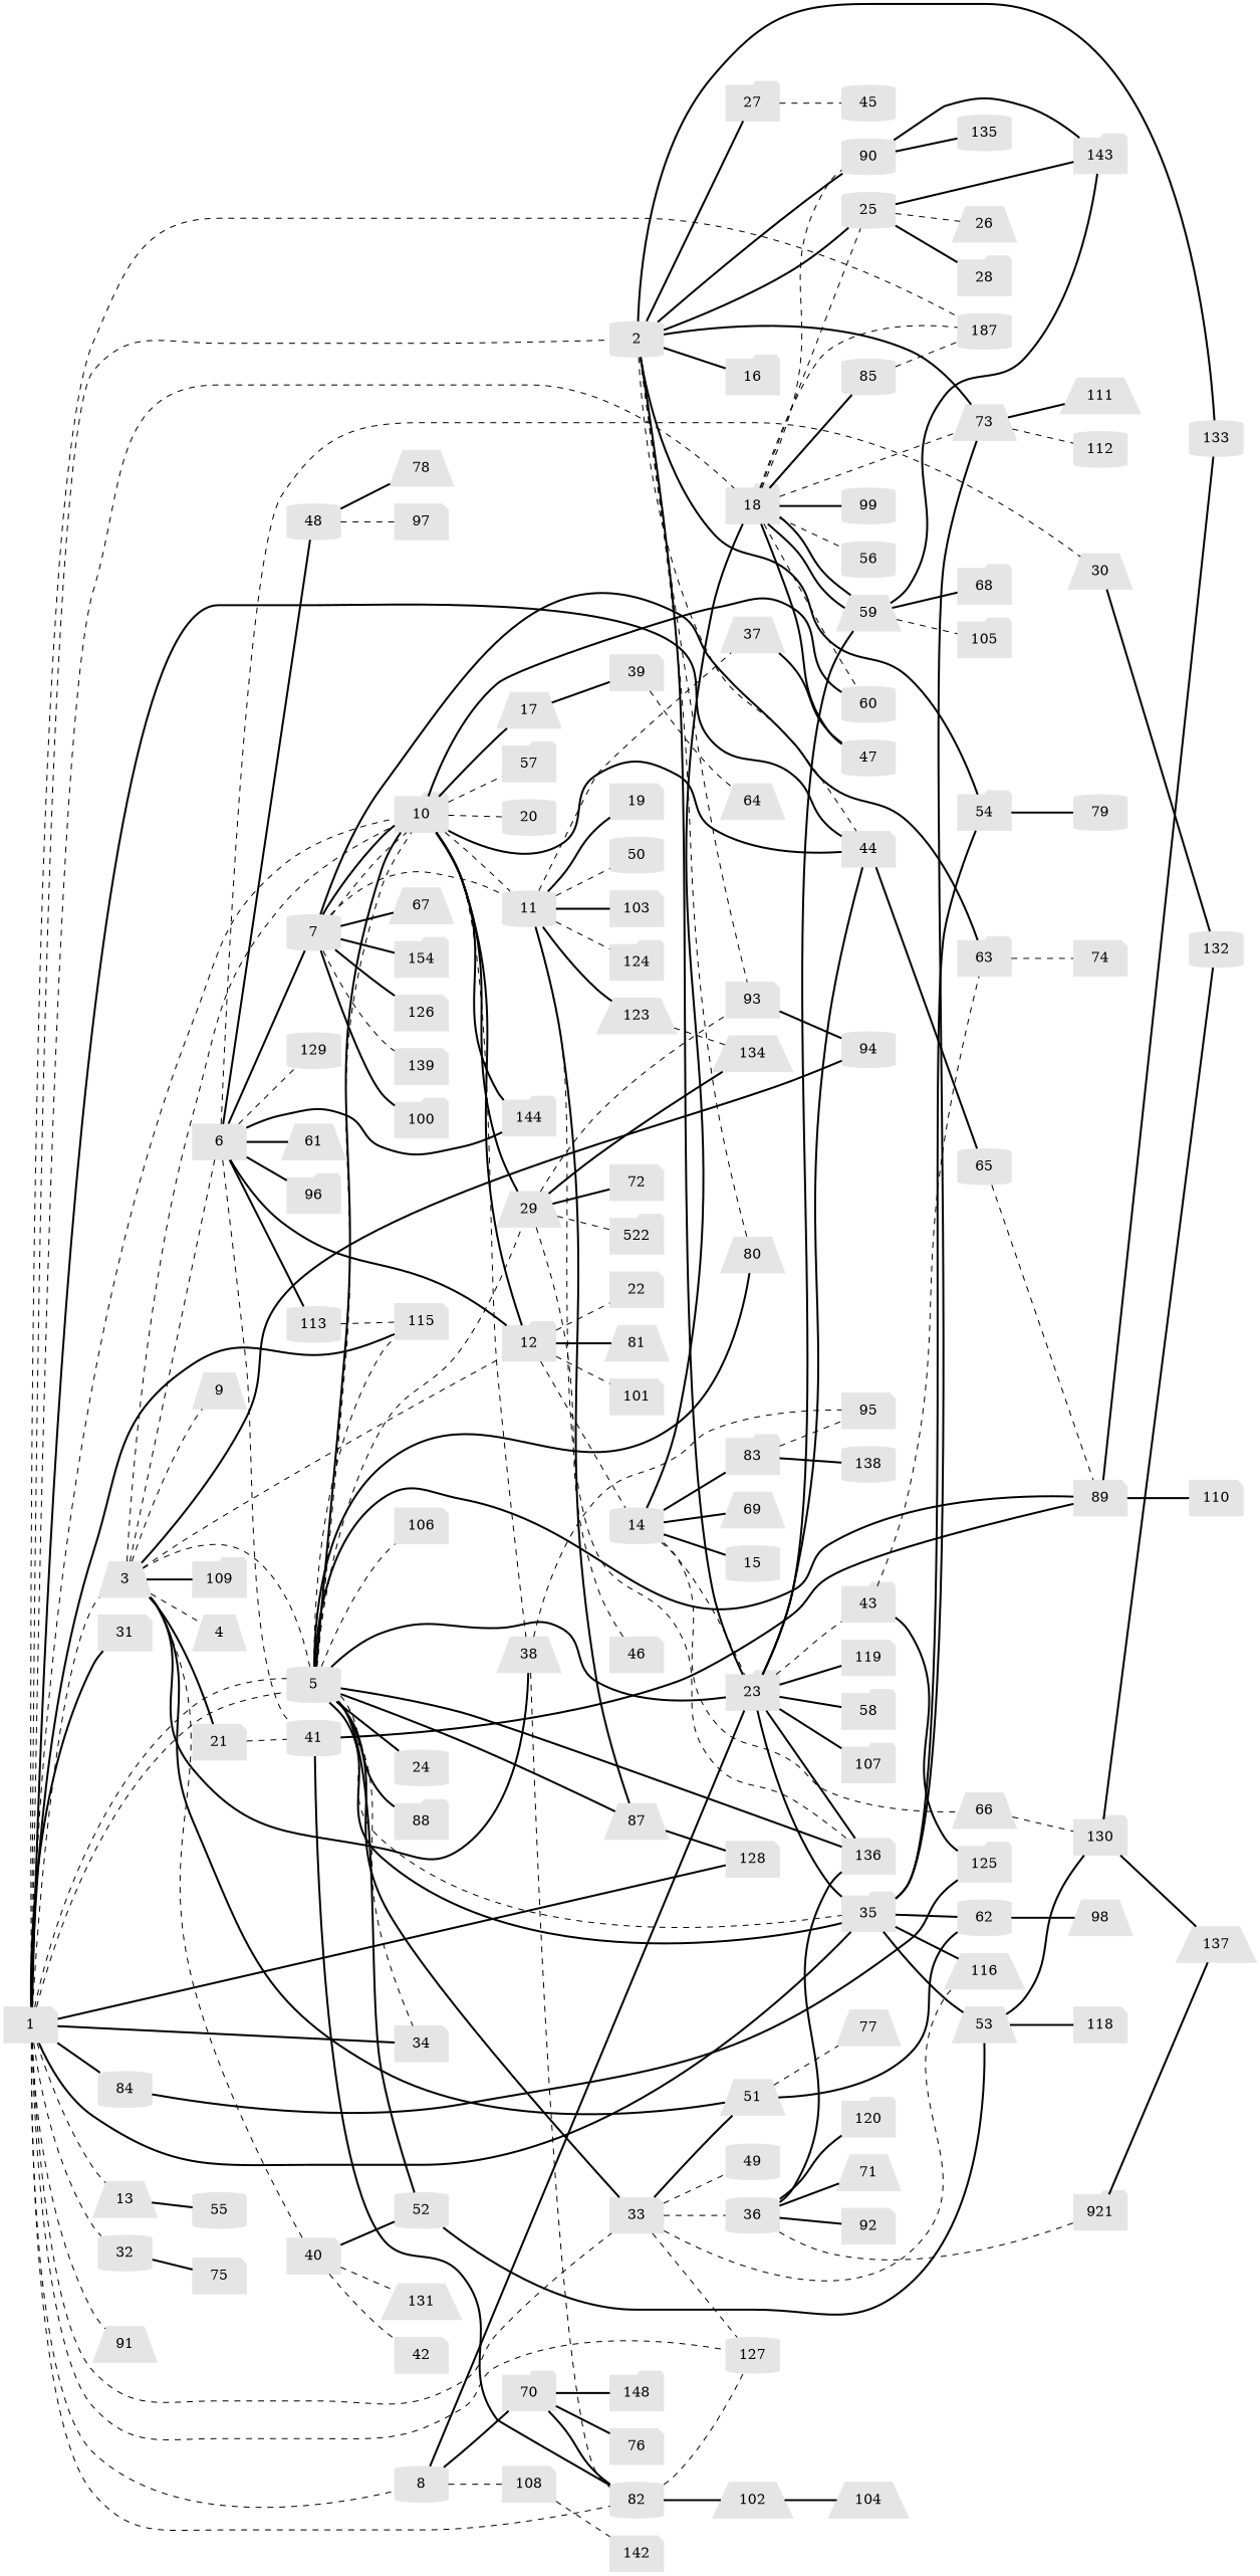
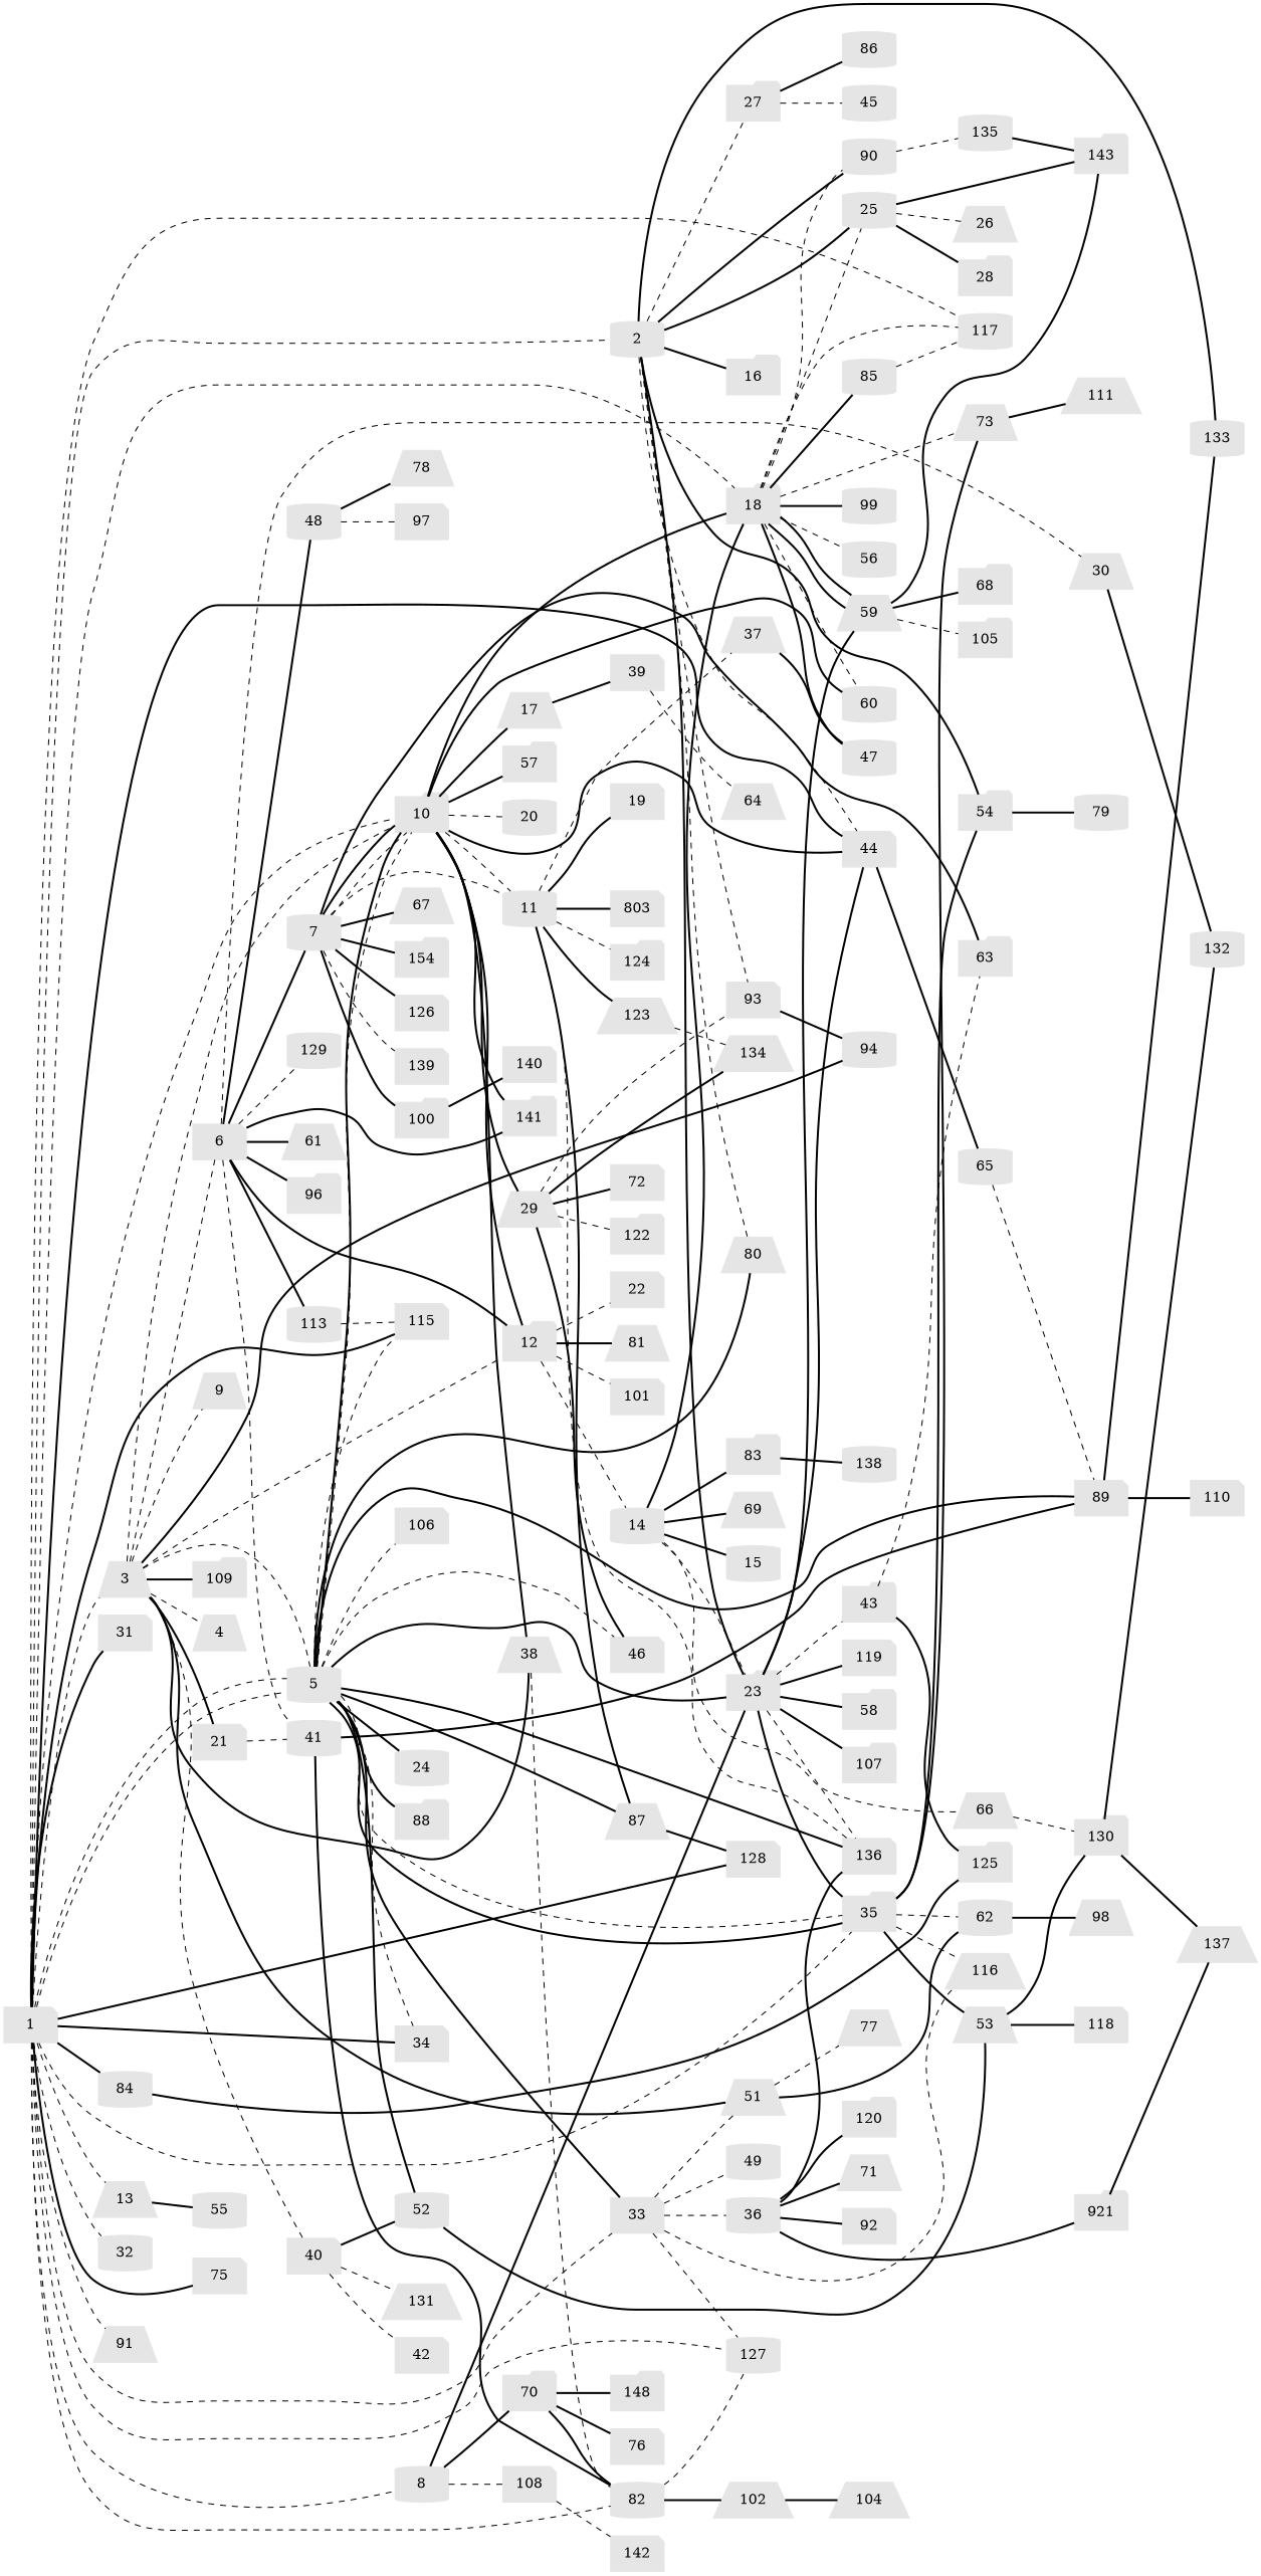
  graph {
    rankdir=LR
    node [color=gray90 shape=cylinder style=filled]
    edge [style=bold]
    1 [shape=note]
    2
    3 [shape=trapezium]
    5
    8
    10 [shape=folder]
    13 [shape=trapezium]
    18 [shape=folder]
    31 [shape=note]
    32
    33 [shape=note]
    34 [shape=note]
    35 [shape=folder]
    44 [shape=note]
    75 [shape=note]
    82
    84
    91 [shape=trapezium]
    115 [shape=note]
-   117 [label=187]
+   117
    127
    128 [shape=note]
    16 [shape=folder]
    23 [shape=folder]
    25
    27 [shape=folder]
    54 [shape=folder]
    73 [shape=trapezium]
    80 [shape=trapezium]
    90
    93 [shape=note]
    133
    4 [shape=trapezium]
    6 [shape=note]
    9 [shape=trapezium]
    12 [shape=folder]
    21 [shape=note]
    38 [shape=trapezium]
    40 [shape=note]
    51 [shape=trapezium]
    94
    109 [shape=folder]
    24
    29 [shape=trapezium]
    52
    87 [shape=trapezium]
    88 [shape=folder]
    89 [shape=note]
    106 [shape=note]
    136 [shape=note]
    70 [shape=folder]
    108 [shape=note]
-   144 [shape=folder]
+   144 [shape=folder label=141]
    11
    17 [shape=trapezium]
    20
    57 [shape=folder]
    60
    55
    47
    56
    59 [shape=trapezium]
    85
    99
    36
    49
    116 [shape=trapezium]
    53 [shape=trapezium]
    62
    65
    102 [shape=trapezium]
    125 [shape=folder]
    43 [shape=folder]
    58 [shape=folder]
    107 [shape=folder]
    119 [shape=note]
    26 [shape=trapezium]
    28 [shape=folder]
    143 [shape=folder]
    45
+   86
    79
    111 [shape=trapezium]
-   112
    135
    7
    30 [shape=trapezium]
    41
    48
    61 [shape=trapezium]
    96 [shape=folder]
    113
    129
    14
    22 [shape=note]
    81 [shape=trapezium]
    101 [shape=note]
-   95 [shape=note]
    42 [shape=note]
    131 [shape=trapezium]
    77 [shape=trapezium]
    46 [shape=note]
    72 [shape=note]
-   122 [shape=folder label=522]
+   122 [shape=folder]
    134 [shape=trapezium]
    110 [shape=note]
    63 [shape=folder]
    67 [shape=trapezium]
    100 [shape=folder]
    n110 [label=154 shape=folder]
    126 [shape=note]
    139 [shape=note]
    132
    78 [shape=trapezium]
    97 [shape=note]
    19 [shape=note]
    37 [shape=trapezium]
-   50
-   103 [shape=note]
+   103 [shape=note label=803]
    123 [shape=trapezium]
    124 [shape=folder]
-   74 [shape=note]
+   140 [shape=note]
    76 [shape=note]
    n125 [label=148 shape=folder]
    142 [shape=note]
    39 [shape=note]
    15
    66 [shape=trapezium]
    69 [shape=trapezium]
    83 [shape=folder]
    130 [shape=folder]
    138
    64 [shape=trapezium]
    68 [shape=folder]
    105 [shape=folder]
    71 [shape=trapezium]
    92 [shape=note]
    120 [shape=folder]
    n140 [label=921 shape=folder]
    118 [shape=note]
    98 [shape=trapezium]
    137 [shape=trapezium]
    104 [shape=trapezium]
    1 -- 2 [style=dashed]
    1 -- 3 [style=dashed]
    1 -- 5 [style=dashed]
    1 -- 5 [style=dashed]
    1 -- 8 [style=dashed]
    1 -- 10 [style=dashed]
    1 -- 13 [style=dashed]
    1 -- 18 [style=dashed]
    1 -- 31
    1 -- 32 [style=dashed]
    1 -- 33 [style=dashed]
    1 -- 34
-   1 -- 35
+   1 -- 35 [style=dashed]
    1 -- 44
-   32 -- 75
+   1 -- 75
    1 -- 82 [style=dashed]
    1 -- 84
    1 -- 91 [style=dashed]
    1 -- 115
    1 -- 117 [style=dashed]
    1 -- 127 [style=dashed]
    1 -- 128
    2 -- 44 [style=dashed]
    2 -- 16
    2 -- 23
    2 -- 25
-   2 -- 27
+   2 -- 27 [style=dashed]
    2 -- 54
-   2 -- 73
    2 -- 80 [style=dashed]
    2 -- 90
    2 -- 93 [style=dashed]
    2 -- 133
    3 -- 5 [style=dashed]
    3 -- 10 [style=dashed]
    3 -- 4 [style=dashed]
    3 -- 6 [style=dashed]
    3 -- 9 [style=dashed]
    3 -- 12 [style=dashed]
    3 -- 21
    3 -- 38
    3 -- 40 [style=dashed]
    3 -- 51
    3 -- 94
    3 -- 109
    5 -- 10 [style=dashed]
    5 -- 10
    5 -- 33
    5 -- 34 [style=dashed]
    5 -- 35
    5 -- 35 [style=dashed]
    5 -- 115 [style=dashed]
    5 -- 23
    5 -- 80
    5 -- 24
-   5 -- 29 [style=dashed]
+   5 -- 46 [style=dashed]
    5 -- 52
    5 -- 87
    5 -- 88
    5 -- 89
    5 -- 106 [style=dashed]
    5 -- 136
    8 -- 23
    8 -- 70
    8 -- 108 [style=dashed]
+   10 -- 18
    10 -- 44
    10 -- 12
-   10 -- 38 [style=dashed]
+   10 -- 38
    10 -- 29
    10 -- 144
    10 -- 11 [style=dashed]
    10 -- 17
    10 -- 20 [style=dashed]
-   10 -- 57 [style=dashed]
+   10 -- 57
    10 -- 60
    13 -- 55
    18 -- 117 [style=dashed]
    18 -- 25 [style=dashed]
    18 -- 73 [style=dashed]
    18 -- 90 [style=dashed]
    18 -- 60 [style=dashed]
    18 -- 47
    18 -- 56 [style=dashed]
    18 -- 59
    18 -- 59
    18 -- 85
    18 -- 99
    33 -- 127 [style=dashed]
-   33 -- 51
+   33 -- 51 [style=dashed]
    33 -- 36 [style=dashed]
    33 -- 49 [style=dashed]
    33 -- 116 [style=dashed]
    35 -- 54
    35 -- 73
-   35 -- 116
+   35 -- 116 [style=dashed]
    35 -- 53
-   35 -- 62
+   35 -- 62 [style=dashed]
    44 -- 65
    82 -- 127 [style=dashed]
    82 -- 102
    84 -- 125
    23 -- 35
    23 -- 44
-   23 -- 136
+   23 -- 136 [style=dashed]
    23 -- 59
    23 -- 43 [style=dashed]
    23 -- 58
    23 -- 107
    23 -- 119
    25 -- 26 [style=dashed]
    25 -- 28
    25 -- 143
    27 -- 45 [style=dashed]
+   27 -- 86
    54 -- 79
    73 -- 111
-   73 -- 112 [style=dashed]
-   90 -- 135
+   90 -- 135 [style=dashed]
    93 -- 94
    6 -- 12
    6 -- 144
    6 -- 7
    6 -- 30 [style=dashed]
    6 -- 41 [style=dashed]
    6 -- 48
    6 -- 61
    6 -- 96
    6 -- 113
    6 -- 129 [style=dashed]
    12 -- 14 [style=dashed]
    12 -- 22 [style=dashed]
    12 -- 81
    12 -- 101 [style=dashed]
    21 -- 41 [style=dashed]
    38 -- 82 [style=dashed]
-   38 -- 95 [style=dashed]
    40 -- 52
    40 -- 42 [style=dashed]
    40 -- 131 [style=dashed]
    51 -- 62
    51 -- 77 [style=dashed]
    29 -- 93 [style=dashed]
-   29 -- 46 [style=dashed]
+   29 -- 46
    29 -- 72
    29 -- 122 [style=dashed]
    29 -- 134
    52 -- 53
    87 -- 128
    89 -- 133
    89 -- 110
    70 -- 82
    70 -- 76
    70 -- n125
    108 -- 142 [style=dashed]
    11 -- 87
    11 -- 136 [style=dashed]
    11 -- 19
    11 -- 37 [style=dashed]
-   11 -- 50 [style=dashed]
    11 -- 103
    11 -- 123
    11 -- 124 [style=dashed]
    17 -- 39
    59 -- 143
    59 -- 68
    59 -- 105 [style=dashed]
    85 -- 117 [style=dashed]
    36 -- 136
    36 -- 71
    36 -- 92
    36 -- 120
-   36 -- n140 [style=dashed]
+   36 -- n140
    53 -- 130
    53 -- 118
    62 -- 98
    65 -- 89 [style=dashed]
    102 -- 104
    43 -- 125
    43 -- 63 [style=dashed]
-   90 -- 143
+   135 -- 143
    7 -- 10 [style=dashed]
    7 -- 10
    7 -- 11 [style=dashed]
    7 -- 63
    7 -- 67
    7 -- 100
    7 -- n110
    7 -- 126
    7 -- 139 [style=dashed]
    30 -- 132
    41 -- 82
    41 -- 89
    48 -- 78
    48 -- 97 [style=dashed]
    113 -- 115 [style=dashed]
    14 -- 18
    14 -- 23 [style=dashed]
    14 -- 15
    14 -- 66 [style=dashed]
    14 -- 69
    14 -- 83
-   63 -- 74 [style=dashed]
+   100 -- 140
    37 -- 47
    123 -- 134 [style=dashed]
    39 -- 64 [style=dashed]
    66 -- 130 [style=dashed]
-   83 -- 95 [style=dashed]
    83 -- 138
    130 -- 132
    130 -- 137
    n140 -- 137
  }
